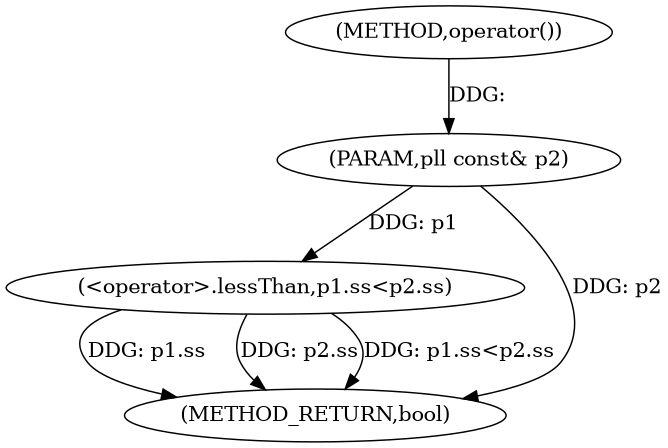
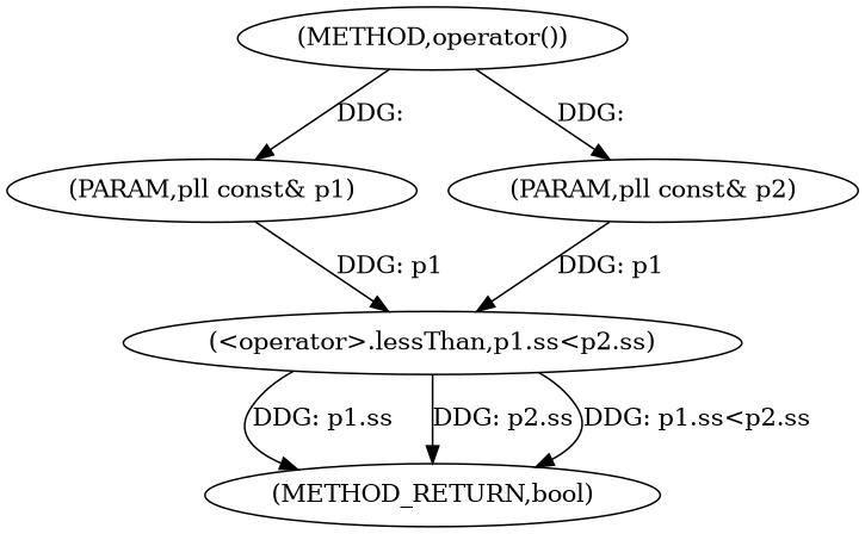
  digraph {
    n1 [label="(METHOD,operator())"]
+   n2 [label="(PARAM,pll const& p1)"]
    n3 [label="(PARAM,pll const& p2)"]
    n4 [label="(<operator>.lessThan,p1.ss<p2.ss)"]
    n5 [label="(METHOD_RETURN,bool)"]
+   n1 -> n2 [label="DDG: "]
    n1 -> n3 [label="DDG: "]
+   n2 -> n4 [label="DDG: p1"]
    n3 -> n4 [label="DDG: p1"]
-   n3 -> n5 [label="DDG: p2"]
    n4 -> n5 [label="DDG: p1.ss"]
    n4 -> n5 [label="DDG: p2.ss"]
    n4 -> n5 [label="DDG: p1.ss<p2.ss"]
  }
